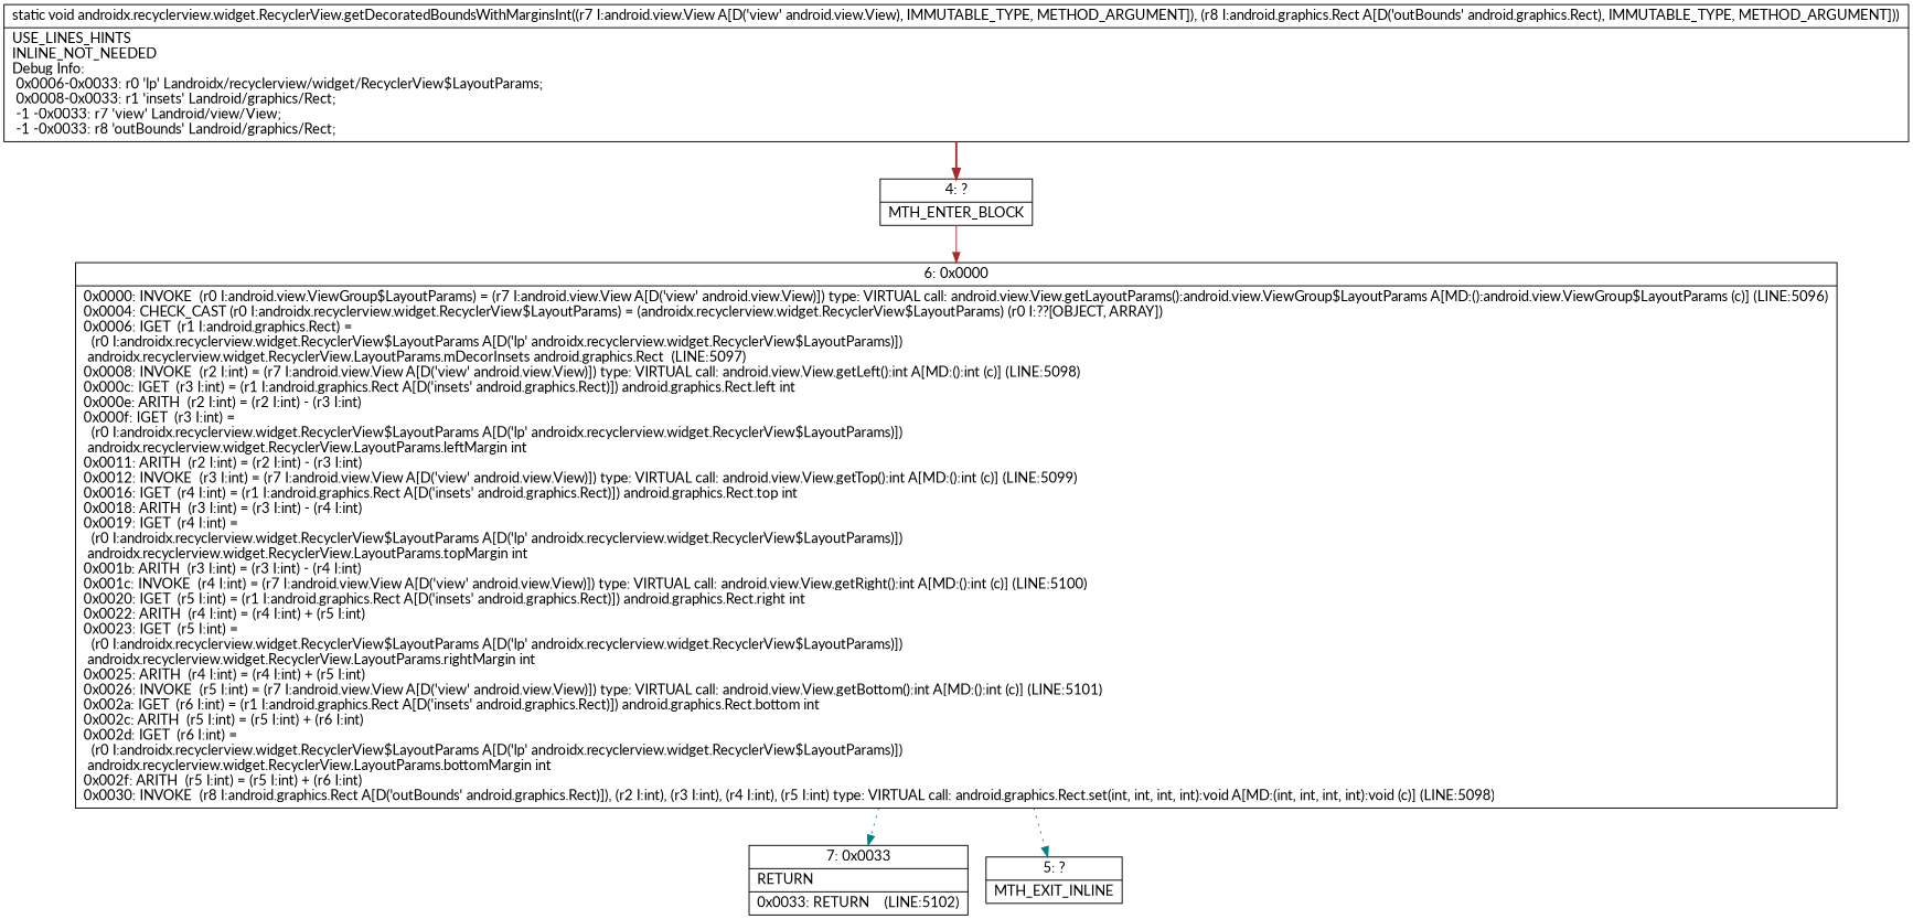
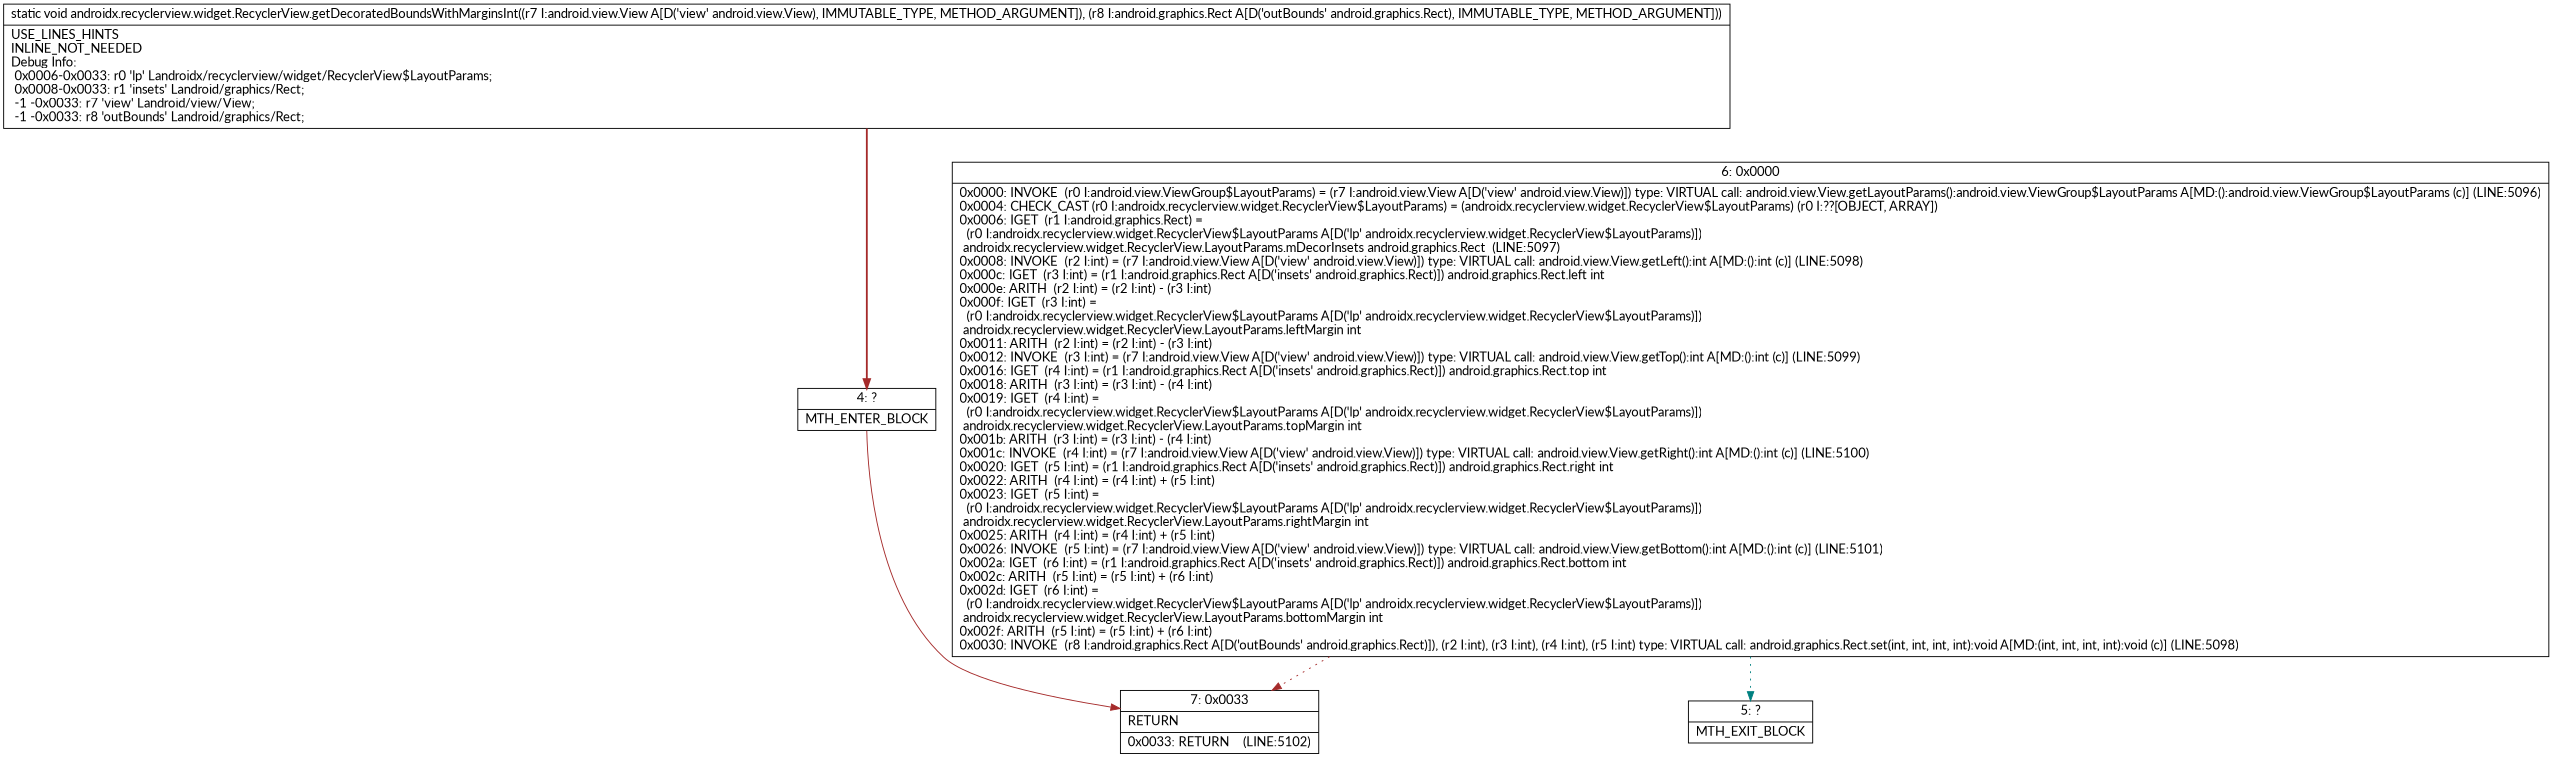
  digraph {
    fontname=Lato
    node [fontname=Lato shape=record]
    edge [color=brown fontname=Lato style=dotted]
    n1 [label="{4\:\ ?|MTH_ENTER_BLOCK\l}"]
    n2 [label="{6\:\ 0x0000|0x0000: INVOKE  (r0 I:android.view.ViewGroup$LayoutParams) = (r7 I:android.view.View A[D('view' android.view.View)]) type: VIRTUAL call: android.view.View.getLayoutParams():android.view.ViewGroup$LayoutParams A[MD:():android.view.ViewGroup$LayoutParams (c)] (LINE:5096)\l0x0004: CHECK_CAST (r0 I:androidx.recyclerview.widget.RecyclerView$LayoutParams) = (androidx.recyclerview.widget.RecyclerView$LayoutParams) (r0 I:??[OBJECT, ARRAY]) \l0x0006: IGET  (r1 I:android.graphics.Rect) = \l  (r0 I:androidx.recyclerview.widget.RecyclerView$LayoutParams A[D('lp' androidx.recyclerview.widget.RecyclerView$LayoutParams)])\l androidx.recyclerview.widget.RecyclerView.LayoutParams.mDecorInsets android.graphics.Rect  (LINE:5097)\l0x0008: INVOKE  (r2 I:int) = (r7 I:android.view.View A[D('view' android.view.View)]) type: VIRTUAL call: android.view.View.getLeft():int A[MD:():int (c)] (LINE:5098)\l0x000c: IGET  (r3 I:int) = (r1 I:android.graphics.Rect A[D('insets' android.graphics.Rect)]) android.graphics.Rect.left int \l0x000e: ARITH  (r2 I:int) = (r2 I:int) \- (r3 I:int) \l0x000f: IGET  (r3 I:int) = \l  (r0 I:androidx.recyclerview.widget.RecyclerView$LayoutParams A[D('lp' androidx.recyclerview.widget.RecyclerView$LayoutParams)])\l androidx.recyclerview.widget.RecyclerView.LayoutParams.leftMargin int \l0x0011: ARITH  (r2 I:int) = (r2 I:int) \- (r3 I:int) \l0x0012: INVOKE  (r3 I:int) = (r7 I:android.view.View A[D('view' android.view.View)]) type: VIRTUAL call: android.view.View.getTop():int A[MD:():int (c)] (LINE:5099)\l0x0016: IGET  (r4 I:int) = (r1 I:android.graphics.Rect A[D('insets' android.graphics.Rect)]) android.graphics.Rect.top int \l0x0018: ARITH  (r3 I:int) = (r3 I:int) \- (r4 I:int) \l0x0019: IGET  (r4 I:int) = \l  (r0 I:androidx.recyclerview.widget.RecyclerView$LayoutParams A[D('lp' androidx.recyclerview.widget.RecyclerView$LayoutParams)])\l androidx.recyclerview.widget.RecyclerView.LayoutParams.topMargin int \l0x001b: ARITH  (r3 I:int) = (r3 I:int) \- (r4 I:int) \l0x001c: INVOKE  (r4 I:int) = (r7 I:android.view.View A[D('view' android.view.View)]) type: VIRTUAL call: android.view.View.getRight():int A[MD:():int (c)] (LINE:5100)\l0x0020: IGET  (r5 I:int) = (r1 I:android.graphics.Rect A[D('insets' android.graphics.Rect)]) android.graphics.Rect.right int \l0x0022: ARITH  (r4 I:int) = (r4 I:int) + (r5 I:int) \l0x0023: IGET  (r5 I:int) = \l  (r0 I:androidx.recyclerview.widget.RecyclerView$LayoutParams A[D('lp' androidx.recyclerview.widget.RecyclerView$LayoutParams)])\l androidx.recyclerview.widget.RecyclerView.LayoutParams.rightMargin int \l0x0025: ARITH  (r4 I:int) = (r4 I:int) + (r5 I:int) \l0x0026: INVOKE  (r5 I:int) = (r7 I:android.view.View A[D('view' android.view.View)]) type: VIRTUAL call: android.view.View.getBottom():int A[MD:():int (c)] (LINE:5101)\l0x002a: IGET  (r6 I:int) = (r1 I:android.graphics.Rect A[D('insets' android.graphics.Rect)]) android.graphics.Rect.bottom int \l0x002c: ARITH  (r5 I:int) = (r5 I:int) + (r6 I:int) \l0x002d: IGET  (r6 I:int) = \l  (r0 I:androidx.recyclerview.widget.RecyclerView$LayoutParams A[D('lp' androidx.recyclerview.widget.RecyclerView$LayoutParams)])\l androidx.recyclerview.widget.RecyclerView.LayoutParams.bottomMargin int \l0x002f: ARITH  (r5 I:int) = (r5 I:int) + (r6 I:int) \l0x0030: INVOKE  (r8 I:android.graphics.Rect A[D('outBounds' android.graphics.Rect)]), (r2 I:int), (r3 I:int), (r4 I:int), (r5 I:int) type: VIRTUAL call: android.graphics.Rect.set(int, int, int, int):void A[MD:(int, int, int, int):void (c)] (LINE:5098)\l}"]
    n3 [label="{7\:\ 0x0033|RETURN\l|0x0033: RETURN    (LINE:5102)\l}"]
-   n4 [label="{5\:\ ?|MTH_EXIT_INLINE\l}"]
+   n4 [label="{5\:\ ?|MTH_EXIT_BLOCK\l}"]
    n5 [label="{static void androidx.recyclerview.widget.RecyclerView.getDecoratedBoundsWithMarginsInt((r7 I:android.view.View A[D('view' android.view.View), IMMUTABLE_TYPE, METHOD_ARGUMENT]), (r8 I:android.graphics.Rect A[D('outBounds' android.graphics.Rect), IMMUTABLE_TYPE, METHOD_ARGUMENT]))  | USE_LINES_HINTS\lINLINE_NOT_NEEDED\lDebug Info:\l  0x0006\-0x0033: r0 'lp' Landroidx\/recyclerview\/widget\/RecyclerView$LayoutParams;\l  0x0008\-0x0033: r1 'insets' Landroid\/graphics\/Rect;\l  \-1 \-0x0033: r7 'view' Landroid\/view\/View;\l  \-1 \-0x0033: r8 'outBounds' Landroid\/graphics\/Rect;\l}"]
-   n1 -> n2 [style=solid]
-   n2 -> n3 [color=teal]
+   n1 -> n3 [style=solid]
+   n2 -> n3
    n2 -> n4 [color=teal]
    n5 -> n1 [style=bold]
  }
